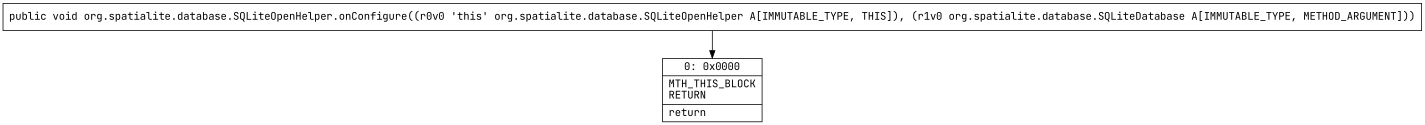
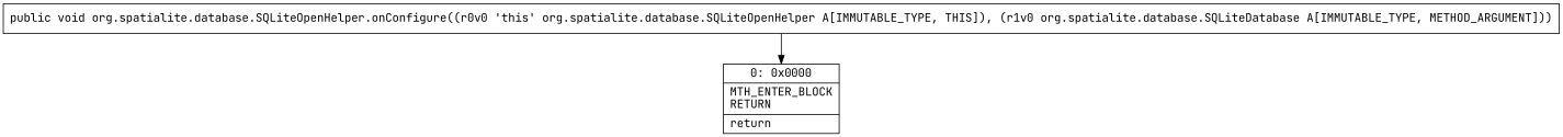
  digraph {
    fontname="JetBrains Mono"
    node [shape=record fontname="JetBrains Mono"]
-   n1 [label="{0\:\ 0x0000|MTH_THIS_BLOCK\lRETURN\l|return\l}"]
+   n1 [label="{0\:\ 0x0000|MTH_ENTER_BLOCK\lRETURN\l|return\l}"]
    n2 [label="{public void org.spatialite.database.SQLiteOpenHelper.onConfigure((r0v0 'this' org.spatialite.database.SQLiteOpenHelper A[IMMUTABLE_TYPE, THIS]), (r1v0 org.spatialite.database.SQLiteDatabase A[IMMUTABLE_TYPE, METHOD_ARGUMENT])) }"]
    n2 -> n1 [fontname="JetBrains Mono"]
  }
